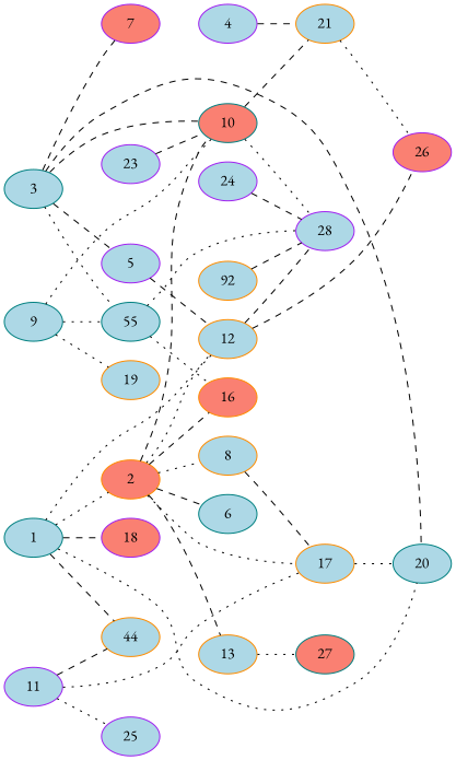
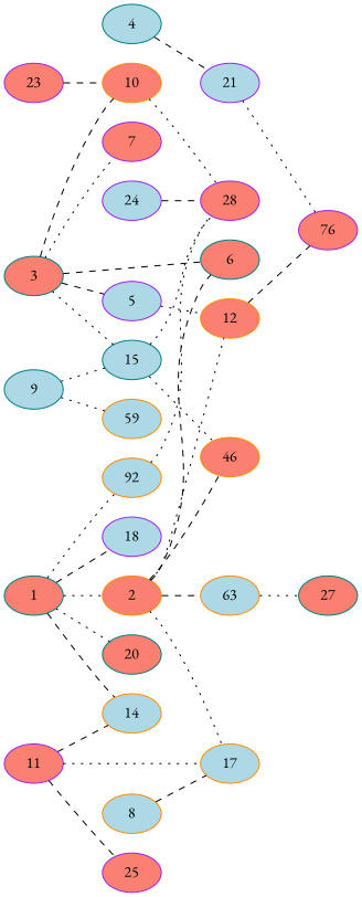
  graph {
    fontname="EB Garamond"
    rankdir=LR
    node [color=darkorange fillcolor=lightblue fontname="EB Garamond" style=filled]
    edge [fontname="EB Garamond" style=dashed weight=1.0]
    2 [fillcolor=salmon]
-   1 [color=teal]
-   12
-   14 [label=44]
-   18 [color=purple fillcolor=salmon]
-   20 [color=teal]
-   6 [color=teal]
+   1 [color=teal fillcolor=salmon]
+   12 [fillcolor=salmon]
+   14
+   18 [color=purple]
+   20 [color=teal fillcolor=salmon]
+   6 [color=teal fillcolor=salmon]
    8
-   10 [color=teal fillcolor=salmon]
-   13
-   16 [fillcolor=salmon]
+   10 [fillcolor=salmon]
+   13 [label=63]
+   16 [fillcolor=salmon label=46]
    17
-   28 [color=purple]
-   26 [color=purple fillcolor=salmon]
-   21
+   28 [color=purple fillcolor=salmon]
+   26 [color=purple fillcolor=salmon label=76]
+   21 [color=purple]
    27 [color=teal fillcolor=salmon]
-   3 [color=teal]
+   3 [color=teal fillcolor=salmon]
    5 [color=purple]
    7 [color=purple fillcolor=salmon]
-   15 [color=teal label=55]
-   4 [color=purple]
+   15 [color=teal]
+   4 [color=teal]
    9 [color=teal]
-   19
-   11 [color=purple]
-   25 [color=purple]
+   19 [label=59]
+   11 [color=purple fillcolor=salmon]
+   25 [color=purple fillcolor=salmon]
    n26 [label=92]
-   23 [color=purple]
+   23 [color=purple fillcolor=salmon]
    24 [color=purple]
    2 -- 12 [style=dotted]
    2 -- 6
-   2 -- 8 [style=dotted]
-   2 -- 10
    2 -- 13
    2 -- 16 [weight=2.0]
    2 -- 17 [style=dotted]
    1 -- 2 [style=dotted]
-   1 -- 12 [style=dotted]
+   1 -- n26 [style=dotted]
    1 -- 14
    1 -- 18
    1 -- 20 [style=dotted]
-   12 -- 28
    12 -- 26
    8 -- 17
    10 -- 28 [style=dotted]
-   10 -- 21
    13 -- 27 [style=dotted]
-   17 -- 20 [style=dotted weight=2.0]
    21 -- 26 [style=dotted]
-   3 -- 20
+   3 -- 6
    3 -- 10
    3 -- 5
-   3 -- 7
+   3 -- 7 [style=dotted]
    3 -- 15 [style=dotted weight=2.0]
-   5 -- 12
+   5 -- 12 [style=dotted]
    15 -- 16 [style=dotted weight=2.0]
    15 -- 28 [style=dotted]
    4 -- 21
-   9 -- 10 [style=dotted]
    9 -- 15 [style=dotted]
    9 -- 19 [style=dotted]
    11 -- 14
    11 -- 17 [style=dotted]
-   11 -- 25 [style=dotted]
-   n26 -- 28
+   11 -- 25
+   n26 -- 28 [style=dotted]
    23 -- 10
    24 -- 28
  }
